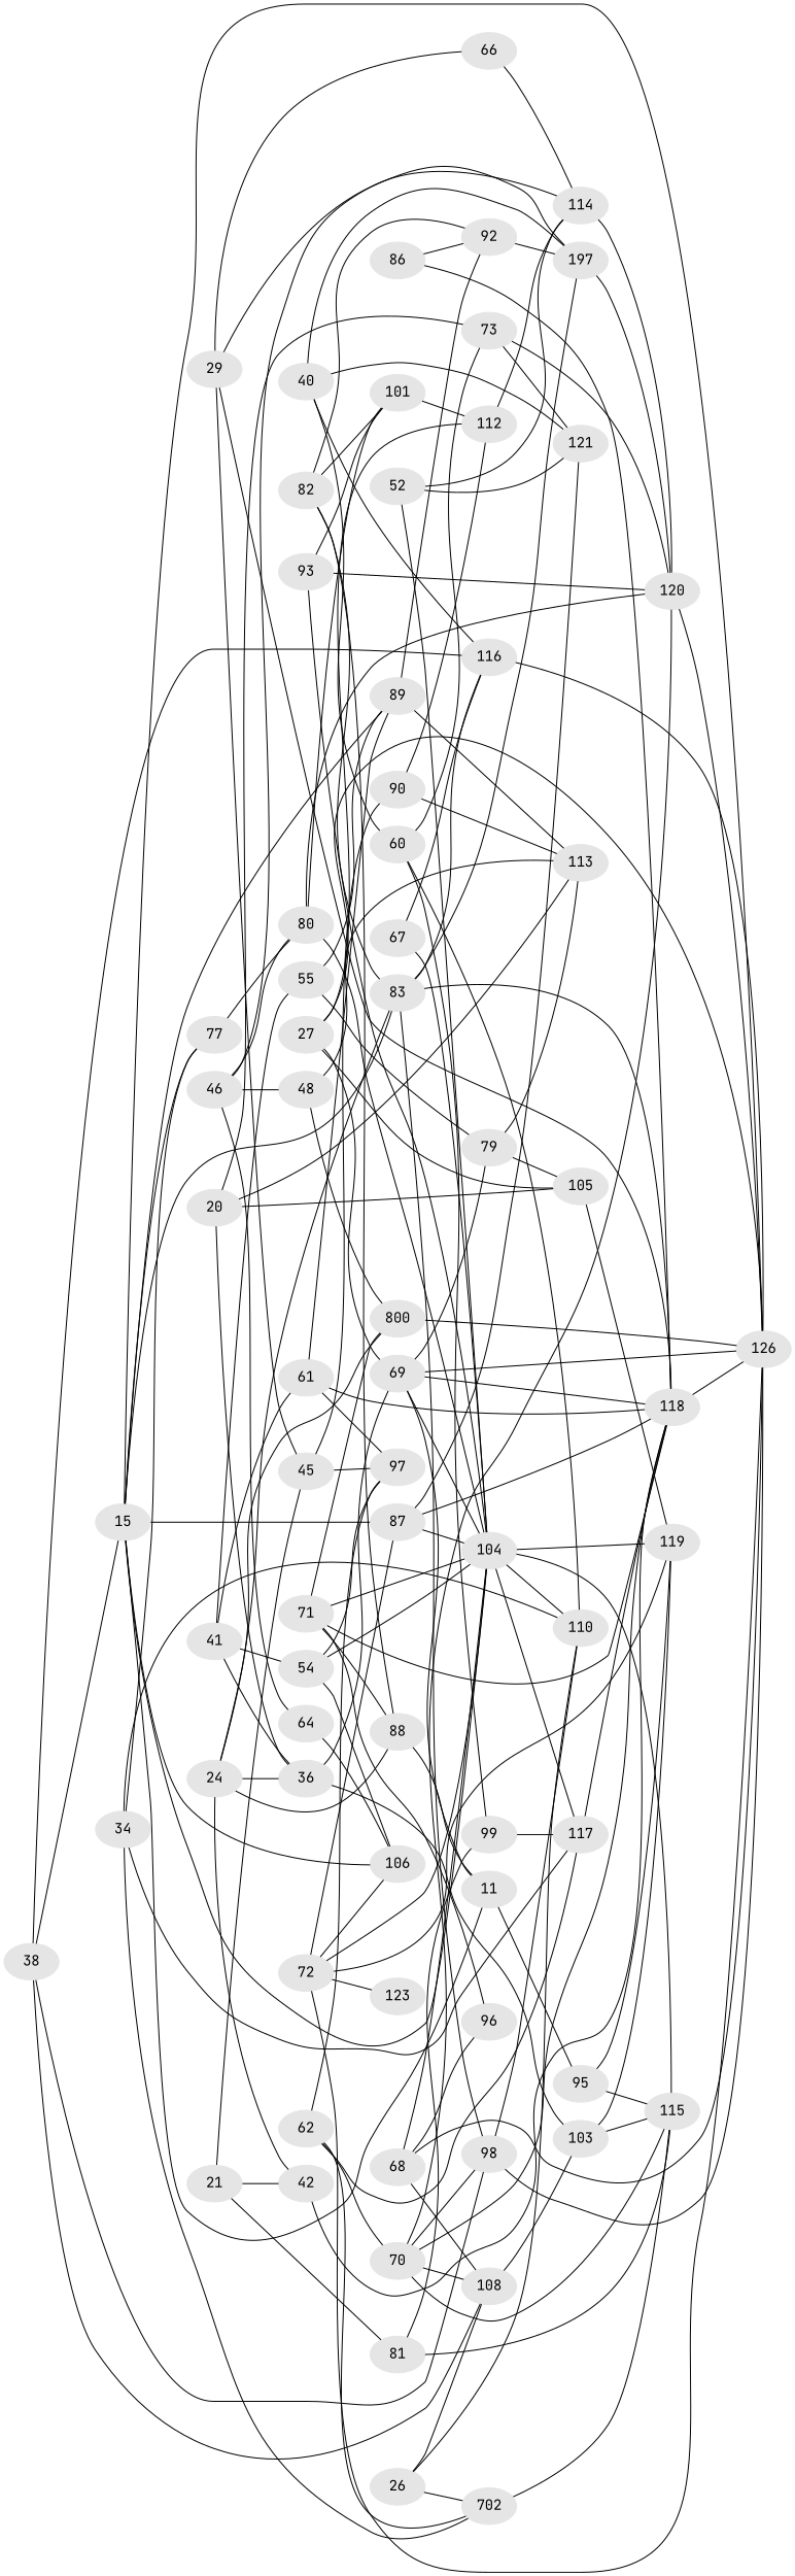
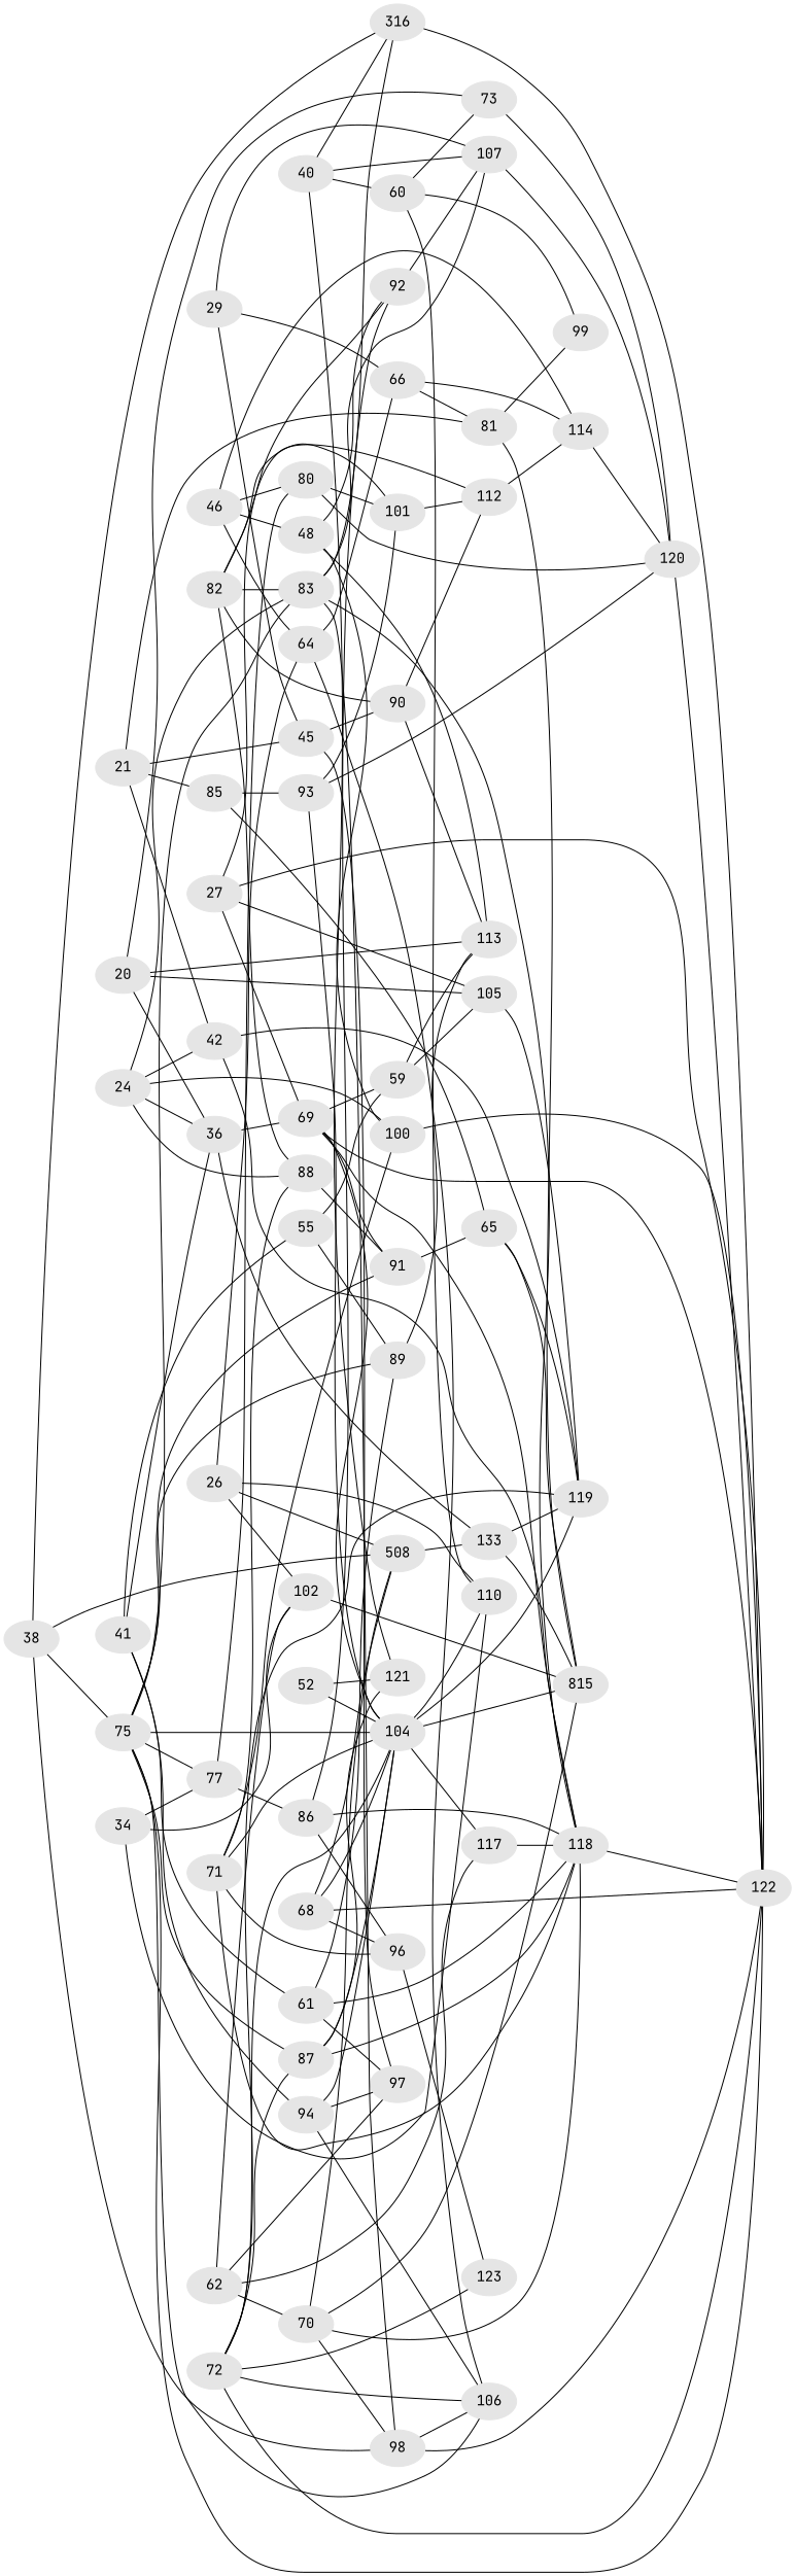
  graph {
    fontname="JetBrains Mono"
    rankdir=LR
    node [color=gray90 fontname="JetBrains Mono" style=filled]
    edge [fontname="JetBrains Mono"]
    20
    36
    73
    105
    113 [super="+111"]
    69 [super="+58"]
-   103
+   103 [label=133]
    121
    120 [super="+13+28"]
    119 [super="+22+50"]
    21
    42
    45
    81
+   85
    118 [super="+65+37"]
    90
    97
    99
-   115 [super="+44+109"]
+   115 [super="+44+109" label=815]
    93
-   95
+   95 [label=65]
    24
    83 [super="+74+78"]
    88
-   100 [label=800]
+   100
    98 [super="+39+76"]
-   116 [super="+31"]
-   107 [label=197]
-   91 [label=11]
+   116 [super="+31" label=316]
+   107
+   91
    26
    64
-   102 [label=702]
-   108
+   102
+   108 [label=508]
    110 [super="+23"]
    66
    106 [super="+32"]
-   122 [super="+9+30+51" label=126]
+   122 [super="+9+30+51"]
    104 [super="+3+7+15+54+84+49+47"]
-   79
+   79 [label=59]
    27
    112
    114 [super="+16"]
    29
    34
    77
    117 [super="+10"]
    80 [super="+33"]
    86
-   75 [super="+11+59" label=15]
+   75 [super="+11+59"]
    89 [super="+25"]
    87 [super="+35"]
    38
    40
    n55 [label=60]
    41
    55
    61
-   94 [label=54]
+   94
    46
    48
    92
    101
    52
    70 [super="+14+53"]
    62
-   67
    68
    96
    123
    71 [super="+43"]
    72 [super="+6+57"]
    82
    20 -- 36
    20 -- 73
    20 -- 105
    20 -- 113
    36 -- 69
    36 -- 103
-   73 -- 121
    73 -- 120
    105 -- 119
    69 -- 118
    69 -- 91
    69 -- 122
    69 -- 104
    69 -- 79
    103 -- 119
    103 -- 115
    120 -- 122
    21 -- 42
    21 -- 45
    21 -- 81
+   21 -- 85
+   42 -- 119
    42 -- 118
    45 -- 90
    45 -- 97
    81 -- 99
    81 -- 115
+   85 -- 93
+   85 -- 95
    118 -- 122
    90 -- 113
    90 -- 112
-   99 -- 117 [weight=2]
    93 -- 120
    93 -- 104
    93 -- 101
    95 -- 119
    95 -- 115
    24 -- 36
    24 -- 42
    24 -- 83
    24 -- 88
    24 -- 100
    83 -- 118 [weight=3]
    83 -- 98
    83 -- 116
    83 -- 107
    88 -- 91
    100 -- 122
-   98 -- 110
+   98 -- 106
    98 -- 122 [weight=2]
    116 -- 122
    107 -- 120
    91 -- 95
+   26 -- 64
    26 -- 102
    26 -- 108
    26 -- 110
+   64 -- 66
    64 -- 106
    102 -- 115
    108 -- 103
+   66 -- 81
    66 -- 114
    104 -- 119 [weight=3]
    104 -- 115 [weight=3]
    104 -- 110 [weight=2]
    104 -- 117
    79 -- 105
    79 -- 113
    27 -- 105
    27 -- 69
    27 -- 122
    27 -- 112
    112 -- 114
    114 -- 120
    29 -- 45
-   29 -- 118
    29 -- 107
    29 -- 66
    34 -- 102
    34 -- 110
    34 -- 77
-   34 -- 117
    77 -- 80
+   77 -- 86
    117 -- 118
    80 -- 120 [weight=2]
-   80 -- 104
    80 -- 101
    86 -- 118
    86 -- 92
+   86 -- 96
    75 -- 83 [weight=2]
    75 -- 91
    75 -- 106 [weight=2]
    75 -- 122
    75 -- 104
    75 -- 77
    75 -- 89
    75 -- 87
    89 -- 113 [weight=2]
    87 -- 121
    87 -- 118
    87 -- 104
    38 -- 98
    38 -- 116
    38 -- 108
    38 -- 75
    40 -- 121
    40 -- 116
    40 -- 107
    40 -- n55
    n55 -- 73
    n55 -- 99
    n55 -- 110
    41 -- 36
    41 -- 55
    41 -- 61
    41 -- 94
    55 -- 79
    55 -- 89 [weight=2]
    61 -- 118
    61 -- 97
    61 -- 89
    94 -- 97
    94 -- 106
    94 -- 104
    46 -- 64
    46 -- 114
    46 -- 80
    46 -- 48
    48 -- 113
    48 -- 100
-   89 -- 92
+   48 -- 92
    92 -- 107
    101 -- 112
    52 -- 121
    52 -- 104
-   52 -- 114 [weight=2]
-   70 -- 120
    70 -- 118 [weight=2]
    70 -- 115
    70 -- 98 [weight=2]
    70 -- 108
    62 -- 97
    62 -- 102
    62 -- 117
    62 -- 70
-   67 -- 116 [weight=2]
-   67 -- 104 [weight=2]
    68 -- 108
    68 -- 122
    68 -- 104
    68 -- 96
+   96 -- 123
    71 -- 118
    71 -- 88
    71 -- 100
    71 -- 104 [weight=2]
    71 -- 96
    72 -- 119
    72 -- 106
    72 -- 122 [weight=2]
    72 -- 104
    72 -- 87 [weight=2]
    72 -- 123 [weight=3]
+   82 -- 90
    82 -- 83
    82 -- 88
    82 -- 92
    82 -- 101
  }
